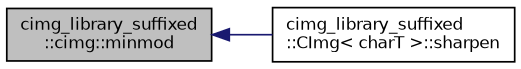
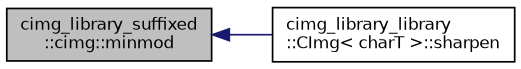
  digraph {
    rankdir=LR
    node [color=black fontname=Helvetica fontsize=10 shape=record style=filled]
    n1 [fillcolor=grey75 fontcolor=black height=0.2 label="cimg_library_suffixed\l::cimg::minmod" width=0.4]
-   n2 [fillcolor=white height=0.2 label="cimg_library_suffixed\l::CImg\< charT \>::sharpen" width=0.4]
+   n2 [fillcolor=white height=0.2 label="cimg_library_library\l::CImg\< charT \>::sharpen" width=0.4]
    n1 -> n2 [color=midnightblue dir=back fontname=Helvetica fontsize=10 labelfontname=Helvetica labelfontsize=10 style=solid]
  }
